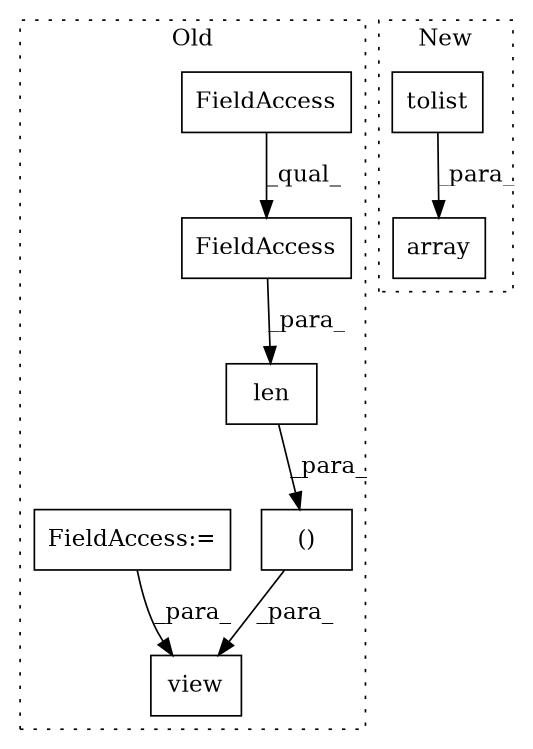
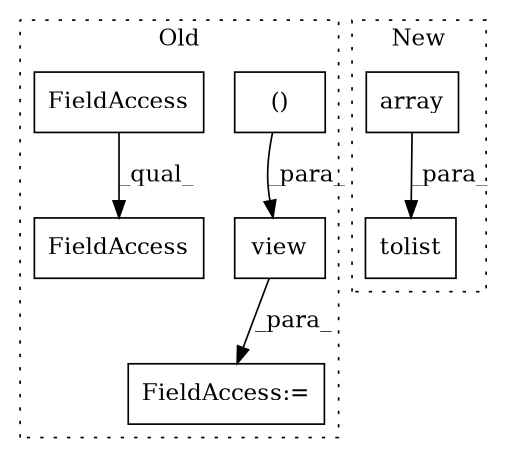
  digraph {
    node [a=32 s=2385 shape=box]
    n1 [l="12,2" label=view s="2343,2408"]
    n2 [a=106 l=53 label="()" s=2355]
-   n3 [l="4,1" label=len s="2381,2407"]
    n4 [a=22 l=22 label=FieldAccess]
    n5 [a=22 l=16 label=FieldAccess]
    n6 [a=7 l=1 label="FieldAccess:=" s=2331]
    n7 [l="6,1" label=array s="2292,2324"]
    n8 [l=8 label=tolist s=2316]
    subgraph cluster_1 {
      label=Old
      style=dotted
      n1
      n2
-     n3
      n4
      n5
      n6
    }
    subgraph cluster_2 {
      label=New
      style=dotted
      n7
      n8
    }
-   n6 -> n1 [label=_para_]
+   n1 -> n6 [label=_para_]
    n2 -> n1 [label=_para_]
-   n3 -> n2 [label=_para_]
-   n4 -> n3 [label=_para_]
    n5 -> n4 [label=_qual_]
-   n8 -> n7 [label=_para_]
+   n7 -> n8 [label=_para_]
  }
